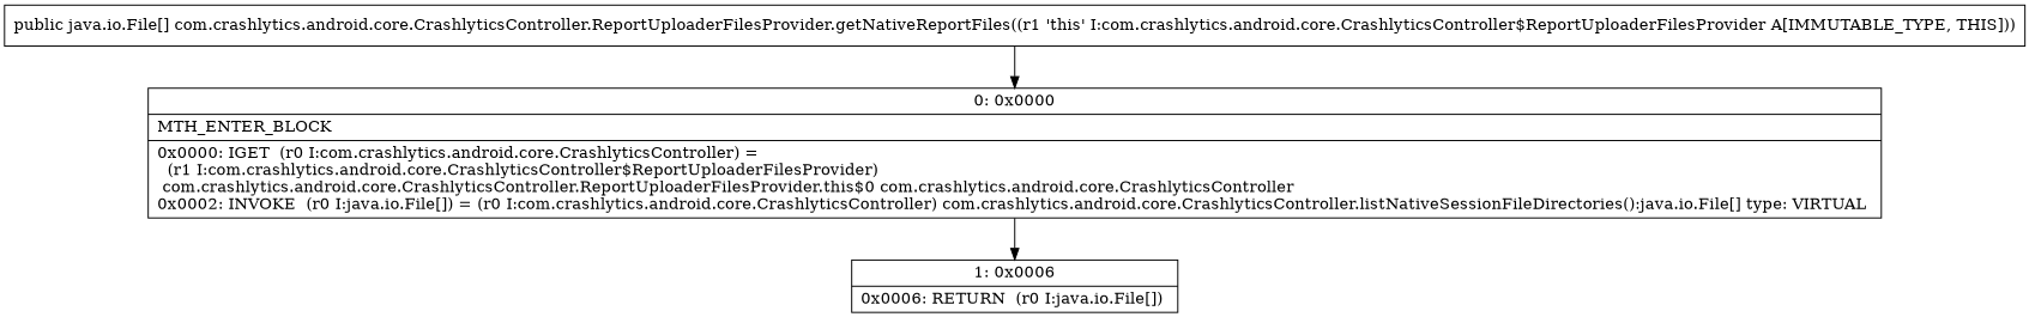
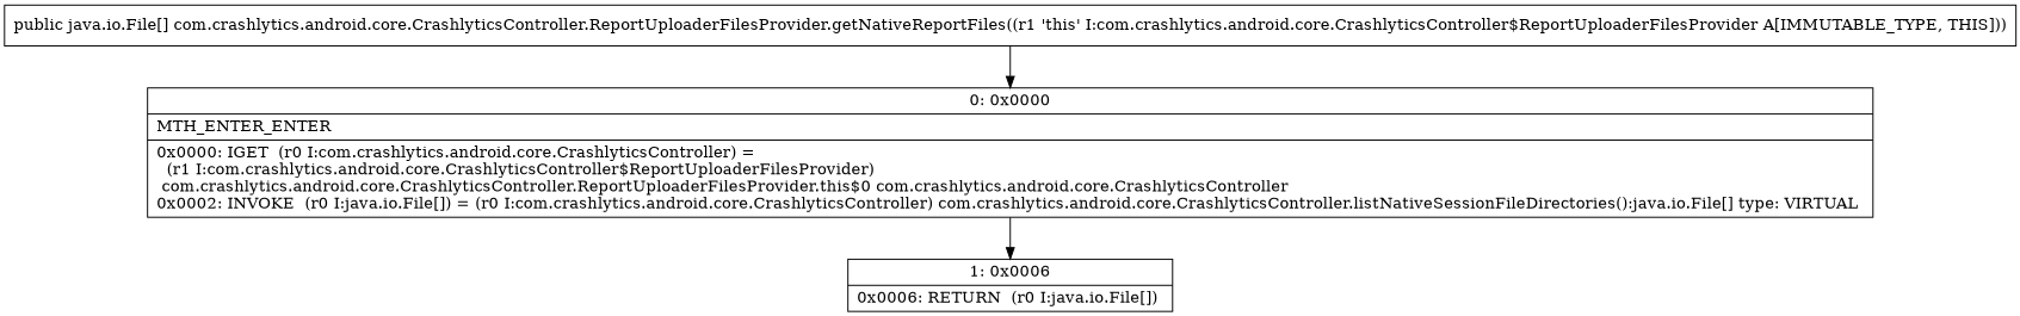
  digraph {
    node [shape=record]
-   n1 [label="{0\:\ 0x0000|MTH_ENTER_BLOCK\l|0x0000: IGET  (r0 I:com.crashlytics.android.core.CrashlyticsController) = \l  (r1 I:com.crashlytics.android.core.CrashlyticsController$ReportUploaderFilesProvider)\l com.crashlytics.android.core.CrashlyticsController.ReportUploaderFilesProvider.this$0 com.crashlytics.android.core.CrashlyticsController \l0x0002: INVOKE  (r0 I:java.io.File[]) = (r0 I:com.crashlytics.android.core.CrashlyticsController) com.crashlytics.android.core.CrashlyticsController.listNativeSessionFileDirectories():java.io.File[] type: VIRTUAL \l}"]
+   n1 [label="{0\:\ 0x0000|MTH_ENTER_ENTER\l|0x0000: IGET  (r0 I:com.crashlytics.android.core.CrashlyticsController) = \l  (r1 I:com.crashlytics.android.core.CrashlyticsController$ReportUploaderFilesProvider)\l com.crashlytics.android.core.CrashlyticsController.ReportUploaderFilesProvider.this$0 com.crashlytics.android.core.CrashlyticsController \l0x0002: INVOKE  (r0 I:java.io.File[]) = (r0 I:com.crashlytics.android.core.CrashlyticsController) com.crashlytics.android.core.CrashlyticsController.listNativeSessionFileDirectories():java.io.File[] type: VIRTUAL \l}"]
    n2 [label="{1\:\ 0x0006|0x0006: RETURN  (r0 I:java.io.File[]) \l}"]
    n3 [label="{public java.io.File[] com.crashlytics.android.core.CrashlyticsController.ReportUploaderFilesProvider.getNativeReportFiles((r1 'this' I:com.crashlytics.android.core.CrashlyticsController$ReportUploaderFilesProvider A[IMMUTABLE_TYPE, THIS])) }"]
    n1 -> n2
    n3 -> n1
  }
